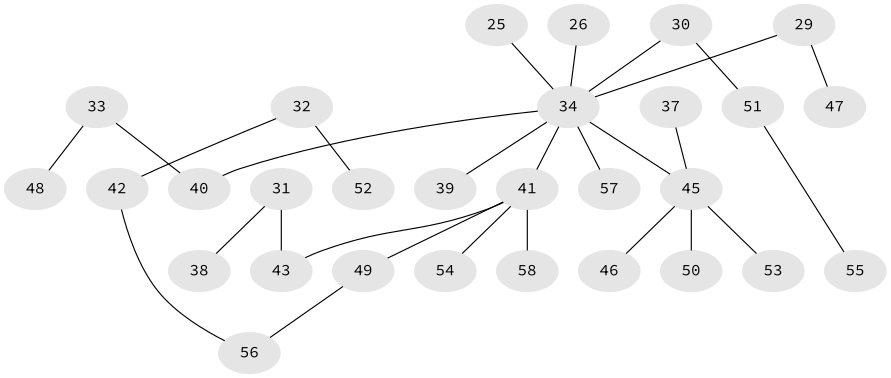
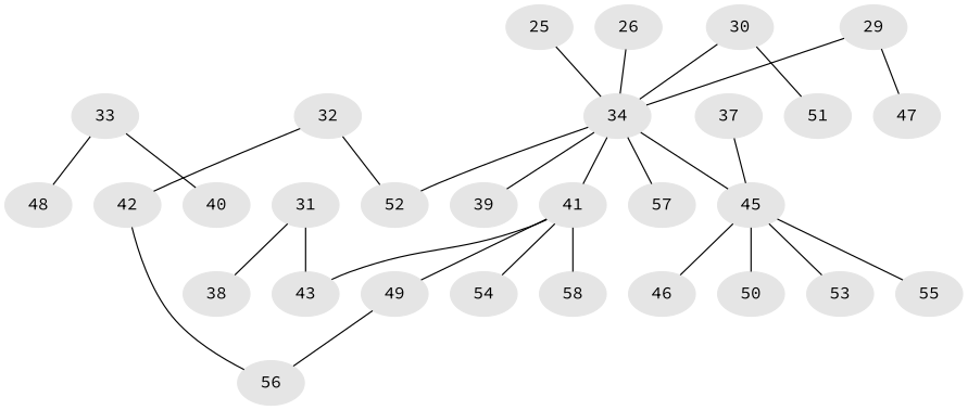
  graph {
    fontname="Source Code Pro"
    node [color=gray90 fontname="Source Code Pro" style=filled]
    edge [fontname="Source Code Pro"]
    34 [super="+6+9+4+5+8+22"]
    40 [super="+7+20+27"]
    39
    41 [super="+1+3+12+11+10+18+19+24"]
    45 [super="+44"]
    57
    25
    26
    29
    47
    30
    51
    31
    38
    43 [super="+21"]
    32 [super="+28"]
    52
    42
    33
    48
    49
    54
    58
    46
    50
    53
    55
    37
    56 [super="+35"]
-   34 -- 40
+   34 -- 52
    34 -- 39
    34 -- 41
    34 -- 45
    34 -- 57
    41 -- 43
    41 -- 49
    41 -- 54
    41 -- 58
    45 -- 46
    45 -- 50
    45 -- 53
-   51 -- 55
+   45 -- 55
    25 -- 34
    26 -- 34
    29 -- 34
    29 -- 47
    30 -- 34
    30 -- 51
    31 -- 38
    31 -- 43
    32 -- 52
    32 -- 42
    42 -- 56
    33 -- 40
    33 -- 48
    49 -- 56
    37 -- 45
  }
